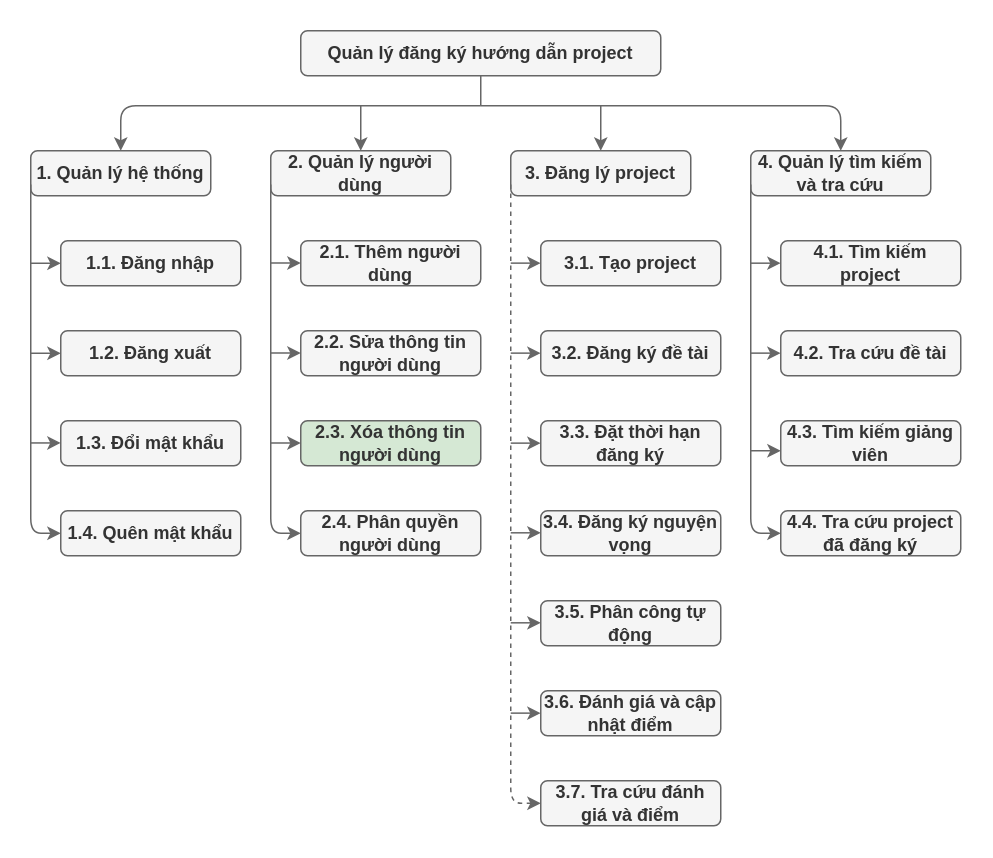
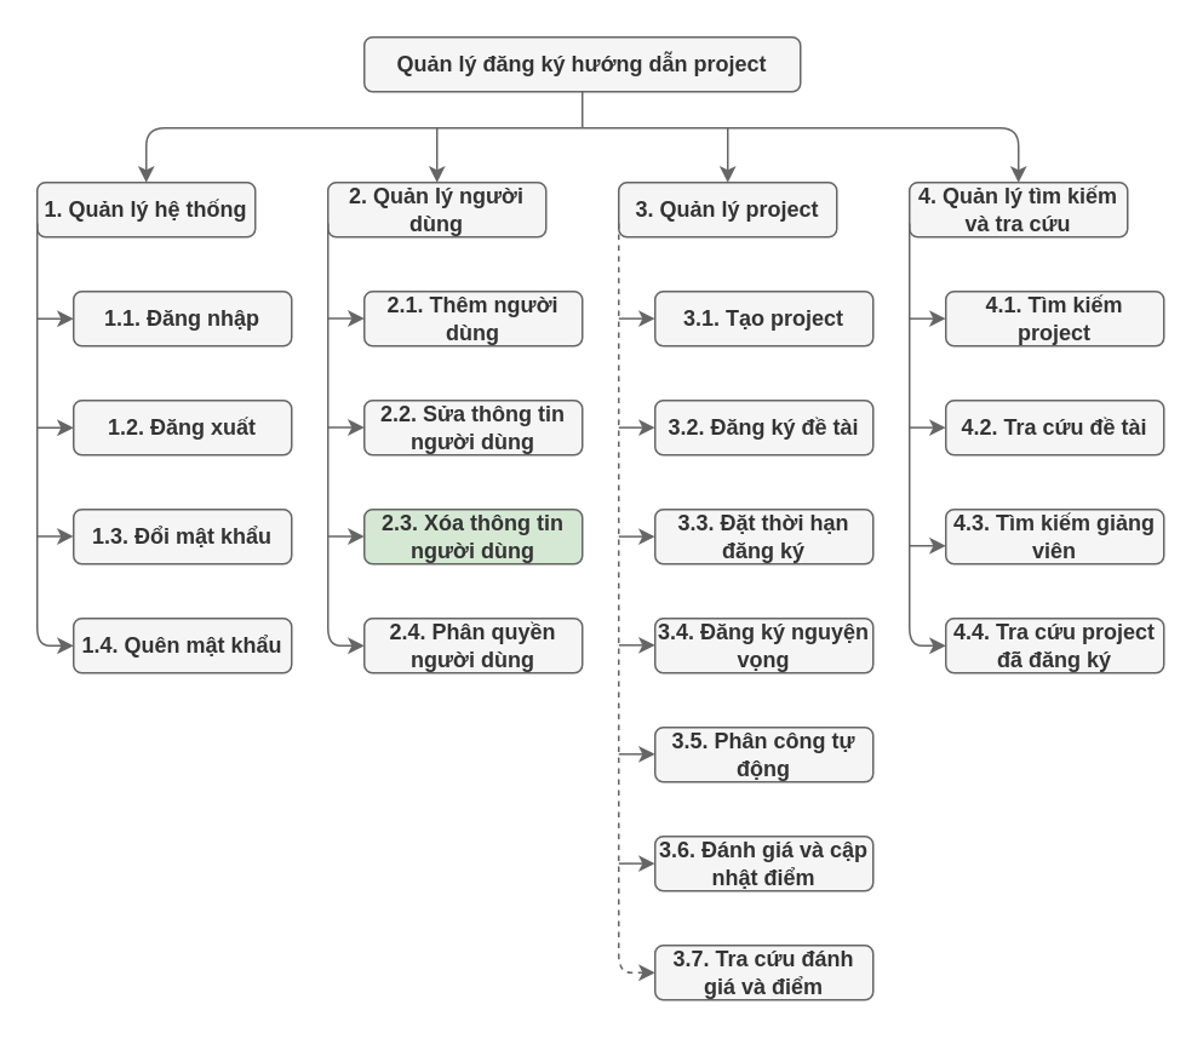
  <mxCell id="0" />
  <mxCell id="1" parent="0" />
  <mxCell id="2" value="Quản lý đăng ký hướng dẫn project" style="rounded=1;whiteSpace=wrap;html=1;fontStyle=1;fillColor=#f5f5f5;strokeColor=#666666;fontColor=#333333;glass=0;align=center;" parent="1" vertex="1"><mxGeometry x="200" y="20" width="240" height="30" as="geometry" /></mxCell>
  <mxCell id="3" value="1. Quản lý hệ thống" style="rounded=1;whiteSpace=wrap;html=1;fontStyle=1;fillColor=#f5f5f5;strokeColor=#666666;fontColor=#333333;glass=0;align=center;" parent="1" vertex="1"><mxGeometry x="20" y="100" width="120" height="30" as="geometry" /></mxCell>
  <mxCell id="4" value="2. Quản lý người dùng" style="rounded=1;whiteSpace=wrap;html=1;fontStyle=1;fillColor=#f5f5f5;strokeColor=#666666;fontColor=#333333;glass=0;align=center;" parent="1" vertex="1"><mxGeometry x="180" y="100" width="120" height="30" as="geometry" /></mxCell>
- <mxCell id="5" value="3. Đăng lý project" style="rounded=1;whiteSpace=wrap;html=1;fontStyle=1;fillColor=#f5f5f5;strokeColor=#666666;fontColor=#333333;glass=0;align=center;" parent="1" vertex="1"><mxGeometry x="340" y="100" width="120" height="30" as="geometry" /></mxCell>
+ <mxCell id="5" value="3. Quản lý project" style="rounded=1;whiteSpace=wrap;html=1;fontStyle=1;fillColor=#f5f5f5;strokeColor=#666666;fontColor=#333333;glass=0;align=center;" parent="1" vertex="1"><mxGeometry x="340" y="100" width="120" height="30" as="geometry" /></mxCell>
  <mxCell id="6" value="4. Quản lý tìm kiếm và tra cứu" style="rounded=1;whiteSpace=wrap;html=1;fontStyle=1;fillColor=#f5f5f5;strokeColor=#666666;fontColor=#333333;glass=0;align=center;" parent="1" vertex="1"><mxGeometry x="500" y="100" width="120" height="30" as="geometry" /></mxCell>
  <mxCell id="7" value="1.1. Đăng nhập" style="rounded=1;whiteSpace=wrap;html=1;fontStyle=1;fillColor=#f5f5f5;strokeColor=#666666;fontColor=#333333;glass=0;align=center;" parent="1" vertex="1"><mxGeometry x="40" y="160" width="120" height="30" as="geometry" /></mxCell>
  <mxCell id="8" value="1.2. Đăng xuất" style="rounded=1;whiteSpace=wrap;html=1;fontStyle=1;fillColor=#f5f5f5;strokeColor=#666666;fontColor=#333333;glass=0;align=center;" parent="1" vertex="1"><mxGeometry x="40" y="220" width="120" height="30" as="geometry" /></mxCell>
  <mxCell id="9" value="2.1. Thêm người dùng" style="rounded=1;whiteSpace=wrap;html=1;fontStyle=1;fillColor=#f5f5f5;strokeColor=#666666;fontColor=#333333;glass=0;align=center;" parent="1" vertex="1"><mxGeometry x="200" y="160" width="120" height="30" as="geometry" /></mxCell>
  <mxCell id="10" value="2.2. Sửa thông tin người dùng" style="rounded=1;whiteSpace=wrap;html=1;fontStyle=1;fillColor=#f5f5f5;strokeColor=#666666;fontColor=#333333;glass=0;align=center;" parent="1" vertex="1"><mxGeometry x="200" y="220" width="120" height="30" as="geometry" /></mxCell>
  <mxCell id="11" value="2.3. Xóa thông tin người dùng" style="rounded=1;whiteSpace=wrap;html=1;fontStyle=1;fillColor=#d5e8d4;strokeColor=#666666;fontColor=#333333;glass=0;align=center;" parent="1" vertex="1"><mxGeometry x="200" y="280" width="120" height="30" as="geometry" /></mxCell>
  <mxCell id="12" value="1.3. Đổi mật khẩu" style="rounded=1;whiteSpace=wrap;html=1;fontStyle=1;fillColor=#f5f5f5;strokeColor=#666666;fontColor=#333333;glass=0;align=center;" parent="1" vertex="1"><mxGeometry x="40" y="280" width="120" height="30" as="geometry" /></mxCell>
  <mxCell id="13" value="3.1. Tạo project" style="rounded=1;whiteSpace=wrap;html=1;fontStyle=1;fillColor=#f5f5f5;strokeColor=#666666;fontColor=#333333;glass=0;align=center;" parent="1" vertex="1"><mxGeometry x="360" y="160" width="120" height="30" as="geometry" /></mxCell>
  <mxCell id="14" value="3.2. Đăng ký đề tài" style="rounded=1;whiteSpace=wrap;html=1;fontStyle=1;fillColor=#f5f5f5;strokeColor=#666666;fontColor=#333333;glass=0;align=center;" parent="1" vertex="1"><mxGeometry x="360" y="220" width="120" height="30" as="geometry" /></mxCell>
  <mxCell id="15" value="3.3. Đặt thời hạn đăng ký" style="rounded=1;whiteSpace=wrap;html=1;fontStyle=1;fillColor=#f5f5f5;strokeColor=#666666;fontColor=#333333;glass=0;align=center;" parent="1" vertex="1"><mxGeometry x="360" y="280" width="120" height="30" as="geometry" /></mxCell>
  <mxCell id="16" value="3.5. Phân công tự động" style="rounded=1;whiteSpace=wrap;html=1;fontStyle=1;fillColor=#f5f5f5;strokeColor=#666666;fontColor=#333333;glass=0;align=center;" parent="1" vertex="1"><mxGeometry x="360" y="400" width="120" height="30" as="geometry" /></mxCell>
  <mxCell id="17" value="3.4. Đăng ký nguyện vọng" style="rounded=1;whiteSpace=wrap;html=1;fontStyle=1;fillColor=#f5f5f5;strokeColor=#666666;fontColor=#333333;glass=0;align=center;" parent="1" vertex="1"><mxGeometry x="360" y="340" width="120" height="30" as="geometry" /></mxCell>
  <mxCell id="18" value="3.6. Đánh giá và cập nhật điểm" style="rounded=1;whiteSpace=wrap;html=1;fontStyle=1;fillColor=#f5f5f5;strokeColor=#666666;fontColor=#333333;glass=0;align=center;" parent="1" vertex="1"><mxGeometry x="360" y="460" width="120" height="30" as="geometry" /></mxCell>
  <mxCell id="19" value="3.7. Tra cứu đánh giá và điểm" style="rounded=1;whiteSpace=wrap;html=1;fontStyle=1;fillColor=#f5f5f5;strokeColor=#666666;fontColor=#333333;glass=0;align=center;" parent="1" vertex="1"><mxGeometry x="360" y="520" width="120" height="30" as="geometry" /></mxCell>
  <mxCell id="20" value="4.1. Tìm kiếm project" style="rounded=1;whiteSpace=wrap;html=1;fontStyle=1;fillColor=#f5f5f5;strokeColor=#666666;fontColor=#333333;glass=0;align=center;" parent="1" vertex="1"><mxGeometry x="520" y="160" width="120" height="30" as="geometry" /></mxCell>
  <mxCell id="21" value="4.2. Tra cứu đề tài" style="rounded=1;whiteSpace=wrap;html=1;fontStyle=1;fillColor=#f5f5f5;strokeColor=#666666;fontColor=#333333;glass=0;align=center;" parent="1" vertex="1"><mxGeometry x="520" y="220" width="120" height="30" as="geometry" /></mxCell>
  <mxCell id="22" value="4.3. Tìm kiếm giảng viên" style="rounded=1;whiteSpace=wrap;html=1;fontStyle=1;fillColor=#f5f5f5;strokeColor=#666666;fontColor=#333333;glass=0;align=center;" parent="1" vertex="1"><mxGeometry x="520" y="280" width="120" height="30" as="geometry" /></mxCell>
  <mxCell id="23" value="4.4. Tra cứu project đã đăng ký" style="rounded=1;whiteSpace=wrap;html=1;fontStyle=1;fillColor=#f5f5f5;strokeColor=#666666;fontColor=#333333;glass=0;align=center;" parent="1" vertex="1"><mxGeometry x="520" y="340" width="120" height="30" as="geometry" /></mxCell>
  <mxCell id="24" value="" style="endArrow=classic;html=1;entryX=0.5;entryY=0;entryDx=0;entryDy=0;fillColor=#f5f5f5;strokeColor=#666666;align=center;" parent="1" target="3" edge="1"><mxGeometry width="50" height="50" relative="1" as="geometry"><mxPoint x="320" y="70" as="sourcePoint" /><mxPoint x="190" y="60" as="targetPoint" /><Array as="points"><mxPoint x="80" y="70" /></Array></mxGeometry></mxCell>
  <mxCell id="25" value="" style="endArrow=none;html=1;entryX=0.5;entryY=1;entryDx=0;entryDy=0;fillColor=#f5f5f5;strokeColor=#666666;align=center;" parent="1" target="2" edge="1"><mxGeometry width="50" height="50" relative="1" as="geometry"><mxPoint x="320" y="70" as="sourcePoint" /><mxPoint x="370" y="40" as="targetPoint" /></mxGeometry></mxCell>
  <mxCell id="26" value="" style="endArrow=classic;html=1;entryX=0.5;entryY=0;entryDx=0;entryDy=0;fillColor=#f5f5f5;strokeColor=#666666;align=center;" parent="1" target="4" edge="1"><mxGeometry width="50" height="50" relative="1" as="geometry"><mxPoint x="240" y="70" as="sourcePoint" /><mxPoint x="250" y="120" as="targetPoint" /><Array as="points"><mxPoint x="240" y="70" /></Array></mxGeometry></mxCell>
  <mxCell id="27" value="" style="endArrow=classic;html=1;entryX=0.5;entryY=0;entryDx=0;entryDy=0;fillColor=#f5f5f5;strokeColor=#666666;align=center;" parent="1" target="6" edge="1"><mxGeometry width="50" height="50" relative="1" as="geometry"><mxPoint x="320" y="70" as="sourcePoint" /><mxPoint x="410" y="70" as="targetPoint" /><Array as="points"><mxPoint x="560" y="70" /></Array></mxGeometry></mxCell>
  <mxCell id="28" value="" style="endArrow=classic;html=1;entryX=0.5;entryY=0;entryDx=0;entryDy=0;fillColor=#f5f5f5;strokeColor=#666666;align=center;" parent="1" target="5" edge="1"><mxGeometry width="50" height="50" relative="1" as="geometry"><mxPoint x="400" y="70" as="sourcePoint" /><mxPoint x="330" y="100" as="targetPoint" /></mxGeometry></mxCell>
  <mxCell id="29" value="" style="endArrow=classic;html=1;exitX=0;exitY=0.75;exitDx=0;exitDy=0;entryX=0;entryY=0.5;entryDx=0;entryDy=0;fillColor=#f5f5f5;strokeColor=#666666;align=center;" parent="1" source="3" target="46" edge="1"><mxGeometry width="50" height="50" relative="1" as="geometry"><mxPoint x="110" y="200" as="sourcePoint" /><mxPoint x="160" y="150" as="targetPoint" /><Array as="points"><mxPoint x="20" y="355" /></Array></mxGeometry></mxCell>
  <mxCell id="30" value="" style="endArrow=classic;html=1;fillColor=#f5f5f5;strokeColor=#666666;align=center;" parent="1" edge="1"><mxGeometry width="50" height="50" relative="1" as="geometry"><mxPoint x="20" y="175" as="sourcePoint" /><mxPoint x="40" y="175" as="targetPoint" /></mxGeometry></mxCell>
  <mxCell id="31" value="" style="endArrow=classic;html=1;fillColor=#f5f5f5;strokeColor=#666666;align=center;" parent="1" edge="1"><mxGeometry width="50" height="50" relative="1" as="geometry"><mxPoint x="20" y="235" as="sourcePoint" /><mxPoint x="40" y="235" as="targetPoint" /></mxGeometry></mxCell>
  <mxCell id="32" value="" style="endArrow=classic;html=1;exitX=0;exitY=0.75;exitDx=0;exitDy=0;entryX=0;entryY=0.5;entryDx=0;entryDy=0;fillColor=#f5f5f5;strokeColor=#666666;align=center;" parent="1" source="4" target="48" edge="1"><mxGeometry width="50" height="50" relative="1" as="geometry"><mxPoint x="220" y="200" as="sourcePoint" /><mxPoint x="270" y="150" as="targetPoint" /><Array as="points"><mxPoint x="180" y="355" /></Array></mxGeometry></mxCell>
  <mxCell id="33" value="" style="endArrow=classic;html=1;fillColor=#f5f5f5;strokeColor=#666666;align=center;" parent="1" edge="1"><mxGeometry width="50" height="50" relative="1" as="geometry"><mxPoint x="340" y="414.71" as="sourcePoint" /><mxPoint x="360" y="414.71" as="targetPoint" /></mxGeometry></mxCell>
  <mxCell id="34" value="" style="endArrow=classic;html=1;fillColor=#f5f5f5;strokeColor=#666666;align=center;" parent="1" edge="1"><mxGeometry width="50" height="50" relative="1" as="geometry"><mxPoint x="340" y="354.71" as="sourcePoint" /><mxPoint x="360" y="354.71" as="targetPoint" /></mxGeometry></mxCell>
  <mxCell id="35" value="" style="endArrow=classic;html=1;fillColor=#f5f5f5;strokeColor=#666666;align=center;" parent="1" edge="1"><mxGeometry width="50" height="50" relative="1" as="geometry"><mxPoint x="340" y="234.92" as="sourcePoint" /><mxPoint x="360" y="234.92" as="targetPoint" /></mxGeometry></mxCell>
  <mxCell id="36" value="" style="endArrow=classic;html=1;fillColor=#f5f5f5;strokeColor=#666666;align=center;" parent="1" edge="1"><mxGeometry width="50" height="50" relative="1" as="geometry"><mxPoint x="340" y="174.92" as="sourcePoint" /><mxPoint x="360" y="174.92" as="targetPoint" /></mxGeometry></mxCell>
  <mxCell id="37" value="" style="endArrow=classic;html=1;fillColor=#f5f5f5;strokeColor=#666666;align=center;" parent="1" edge="1"><mxGeometry width="50" height="50" relative="1" as="geometry"><mxPoint x="340" y="294.92" as="sourcePoint" /><mxPoint x="360" y="294.92" as="targetPoint" /></mxGeometry></mxCell>
  <mxCell id="38" value="" style="endArrow=classic;html=1;fillColor=#f5f5f5;strokeColor=#666666;align=center;" parent="1" edge="1"><mxGeometry width="50" height="50" relative="1" as="geometry"><mxPoint x="180" y="174.83" as="sourcePoint" /><mxPoint x="200" y="174.83" as="targetPoint" /></mxGeometry></mxCell>
  <mxCell id="39" value="" style="endArrow=classic;html=1;fillColor=#f5f5f5;strokeColor=#666666;align=center;" parent="1" edge="1"><mxGeometry width="50" height="50" relative="1" as="geometry"><mxPoint x="180" y="234.83" as="sourcePoint" /><mxPoint x="200" y="234.83" as="targetPoint" /></mxGeometry></mxCell>
  <mxCell id="40" value="" style="endArrow=classic;html=1;entryX=0;entryY=0.5;entryDx=0;entryDy=0;exitX=0;exitY=0.75;exitDx=0;exitDy=0;fillColor=#f5f5f5;strokeColor=#666666;align=center;dashed=1;" parent="1" source="5" target="19" edge="1"><mxGeometry width="50" height="50" relative="1" as="geometry"><mxPoint x="340" y="126" as="sourcePoint" /><mxPoint x="420" y="190" as="targetPoint" /><Array as="points"><mxPoint x="340" y="535" /></Array></mxGeometry></mxCell>
  <mxCell id="41" value="" style="endArrow=classic;html=1;fillColor=#f5f5f5;strokeColor=#666666;align=center;" parent="1" edge="1"><mxGeometry width="50" height="50" relative="1" as="geometry"><mxPoint x="340" y="474.92" as="sourcePoint" /><mxPoint x="360" y="474.92" as="targetPoint" /></mxGeometry></mxCell>
  <mxCell id="42" value="" style="endArrow=classic;html=1;fillColor=#f5f5f5;strokeColor=#666666;align=center;" parent="1" edge="1"><mxGeometry width="50" height="50" relative="1" as="geometry"><mxPoint x="500" y="174.95" as="sourcePoint" /><mxPoint x="520" y="174.95" as="targetPoint" /></mxGeometry></mxCell>
  <mxCell id="43" value="" style="endArrow=classic;html=1;fillColor=#f5f5f5;strokeColor=#666666;align=center;" parent="1" edge="1"><mxGeometry width="50" height="50" relative="1" as="geometry"><mxPoint x="500" y="234.92" as="sourcePoint" /><mxPoint x="520" y="234.92" as="targetPoint" /></mxGeometry></mxCell>
  <mxCell id="44" value="" style="endArrow=classic;html=1;fillColor=#f5f5f5;strokeColor=#666666;align=center;" parent="1" edge="1"><mxGeometry width="50" height="50" relative="1" as="geometry"><mxPoint x="500" y="300" as="sourcePoint" /><mxPoint x="520" y="300" as="targetPoint" /></mxGeometry></mxCell>
  <mxCell id="45" value="" style="endArrow=classic;html=1;entryX=0;entryY=0.5;entryDx=0;entryDy=0;exitX=0;exitY=0.75;exitDx=0;exitDy=0;fillColor=#f5f5f5;strokeColor=#666666;align=center;" parent="1" source="6" target="23" edge="1"><mxGeometry width="50" height="50" relative="1" as="geometry"><mxPoint x="500" y="310" as="sourcePoint" /><mxPoint x="510" y="354.92" as="targetPoint" /><Array as="points"><mxPoint x="500" y="355" /></Array></mxGeometry></mxCell>
  <mxCell id="46" value="1.4. Quên mật khẩu" style="rounded=1;whiteSpace=wrap;html=1;fontStyle=1;fillColor=#f5f5f5;strokeColor=#666666;fontColor=#333333;glass=0;align=center;" vertex="1" parent="1"><mxGeometry x="40" y="340" width="120" height="30" as="geometry" /></mxCell>
  <mxCell id="47" value="" style="endArrow=classic;html=1;fillColor=#f5f5f5;strokeColor=#666666;align=center;" edge="1" parent="1"><mxGeometry width="50" height="50" relative="1" as="geometry"><mxPoint x="20" y="294.8" as="sourcePoint" /><mxPoint x="40" y="294.8" as="targetPoint" /></mxGeometry></mxCell>
  <mxCell id="48" value="2.4. Phân quyền người dùng" style="rounded=1;whiteSpace=wrap;html=1;fontStyle=1;fillColor=#f5f5f5;strokeColor=#666666;fontColor=#333333;glass=0;align=center;" vertex="1" parent="1"><mxGeometry x="200" y="340" width="120" height="30" as="geometry" /></mxCell>
  <mxCell id="49" value="" style="endArrow=classic;html=1;fillColor=#f5f5f5;strokeColor=#666666;align=center;" edge="1" parent="1"><mxGeometry width="50" height="50" relative="1" as="geometry"><mxPoint x="180" y="294.83" as="sourcePoint" /><mxPoint x="200" y="294.83" as="targetPoint" /></mxGeometry></mxCell>
